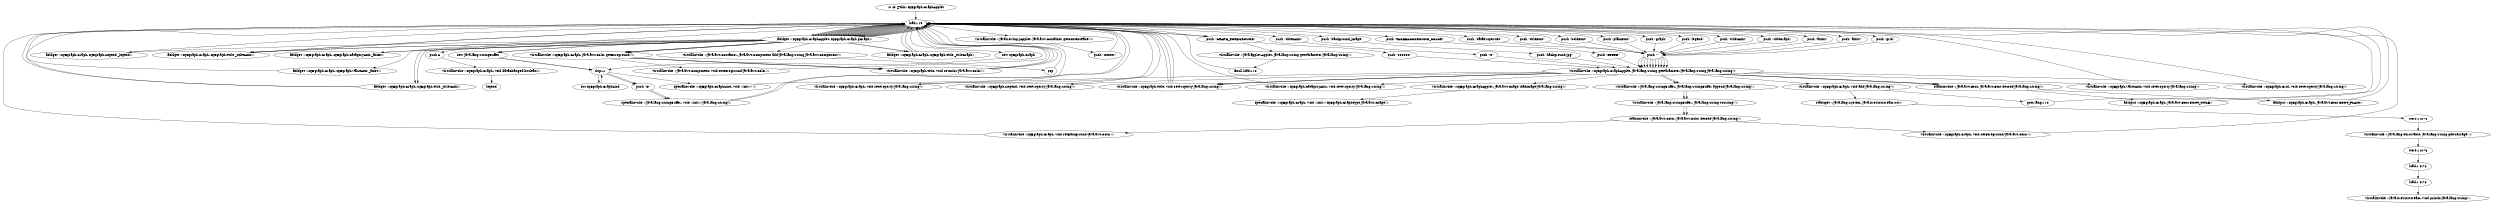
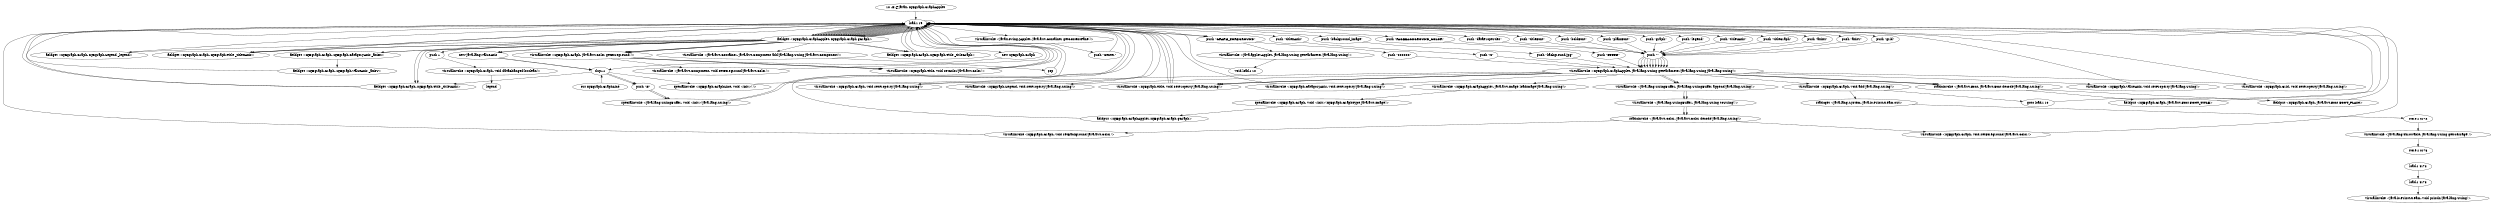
  digraph {
    n1 [label="load.r r9"]
-   "r0 := @this: KJEgraph.GraphApplet"
+   "r0 := @this: KJEgraph.GraphApplet" [label="r0 := @javax: KJEgraph.GraphApplet"]
    "new KJEgraph.Graph"
    "push \"background_image\""
    "fieldget <KJEgraph.GraphApplet: KJEgraph.Graph gGraph>"
    "push \"titleFont\""
    "push \"boldFont\""
    "push \"plainFont\""
    "push \"graph\""
    "push \"PAGEBACKGROUND_COLOR\""
    "push \"legend\""
    "push \"titleXAxis\""
    "push \"titleYAxis\""
    "push \"titleGraph\""
    "push \"axisX\""
    "push \"axisY\""
    "push \"grid\""
    "push \"GRAPH_FOREGROUND\""
    "push \"dataProperties\""
    "virtualinvoke <javax.swing.JApplet: java.awt.Container getContentPane()>"
    "dup1.r"
    "push \"background.jpg\""
-   "new java.lang.StringBuffer"
+   "new java.lang.StringBuffer" [label="new java.lang.ValueAxis"]
    "fieldget <KJEgraph.Graph: KJEgraph.Legend _legend>"
    "fieldget <KJEgraph.Graph: KJEgraph.Title _titleXAxis>"
    "fieldget <KJEgraph.Graph: KJEgraph.Title _titleYAxis>"
    "fieldget <KJEgraph.Graph: KJEgraph.Title _titleGraph>"
    "fieldget <KJEgraph.Graph: KJEgraph.CatagoryAxis _axisX>"
    "fieldget <KJEgraph.Graph: KJEgraph.ValueAxis _axisY>"
    "virtualinvoke <KJEgraph.Graph: java.awt.Color getForeground()>"
    "virtualinvoke <java.awt.Container: java.awt.Component add(java.lang.String,java.awt.Component)>"
-   "push 1" [label="push 6"]
+   "push 1"
    "push \"\""
    "push \"FFFFF\""
    "push \"X\""
    "virtualinvoke <java.applet.Applet: java.lang.String getParameter(java.lang.String)>"
    "push \"000000\""
    "push \"Center\""
    n39 [label="out KJEgraph.GraphLine"]
    "specialinvoke <KJEgraph.GraphLine: void <init>()>"
    "push \"#\""
    "specialinvoke <java.lang.StringBuffer: void <init>(java.lang.String)>"
    "virtualinvoke <KJEgraph.GraphApplet: java.lang.String getParameter(java.lang.String,java.lang.String)>"
    "virtualinvoke <KJEgraph.GraphApplet: java.awt.Image loadImage(java.lang.String)>"
    "staticinvoke <java.awt.Font: java.awt.Font decode(java.lang.String)>"
    "virtualinvoke <KJEgraph.Graph: void setProperty(java.lang.String)>"
    "virtualinvoke <java.lang.StringBuffer: java.lang.StringBuffer append(java.lang.String)>"
    "virtualinvoke <KJEgraph.Legend: void setProperty(java.lang.String)>"
    "virtualinvoke <KJEgraph.Title: void setProperty(java.lang.String)>"
    "virtualinvoke <KJEgraph.CatagoryAxis: void setProperty(java.lang.String)>"
    "virtualinvoke <KJEgraph.ValueAxis: void setProperty(java.lang.String)>"
    "virtualinvoke <KJEgraph.Grid: void setProperty(java.lang.String)>"
    "virtualinvoke <KJEgraph.Graph: void add(java.lang.String)>"
    "specialinvoke <KJEgraph.Graph: void <init>(KJEgraph.GraphType,java.awt.Image)>"
    "fieldput <KJEgraph.Graph: java.awt.Font FONT_TITLE>"
    "fieldput <KJEgraph.Graph: java.awt.Font FONT_PLAIN>"
    "virtualinvoke <java.lang.StringBuffer: java.lang.String toString()>"
-   "goto load.r r0" [label="goto lang.r r0"]
+   "goto load.r r0"
    "staticget <java.lang.System: java.io.PrintStream out>"
+   "fieldput <KJEgraph.GraphApplet: KJEgraph.Graph gGraph>"
    "virtualinvoke <java.awt.Component: void setForeground(java.awt.Color)>"
    "virtualinvoke <KJEgraph.Title: void setColor(java.awt.Color)>"
    pop
    "virtualinvoke <KJEgraph.Graph: void dataChanged(boolean)>"
    "staticinvoke <java.awt.Color: java.awt.Color decode(java.lang.String)>"
    "virtualinvoke <KJEgraph.Graph: void setBackground(java.awt.Color)>"
    "virtualinvoke <KJEgraph.Graph: void setForeground(java.awt.Color)>"
-   "ifnull load.r r0"
+   "ifnull load.r r0" [label="void load.r r0"]
    "store.r $r72"
    n70 [label=legend]
    "virtualinvoke <java.lang.Throwable: java.lang.String getMessage()>"
    "store.r $r73"
    "load.r $r72"
    "load.r $r73"
    "virtualinvoke <java.io.PrintStream: void println(java.lang.String)>"
    n1 -> n1
    n1 -> n1
    n1 -> "new KJEgraph.Graph"
    n1 -> "push \"background_image\""
    n1 -> "fieldget <KJEgraph.GraphApplet: KJEgraph.Graph gGraph>"
    n1 -> "fieldget <KJEgraph.GraphApplet: KJEgraph.Graph gGraph>"
    n1 -> "fieldget <KJEgraph.GraphApplet: KJEgraph.Graph gGraph>"
    n1 -> "fieldget <KJEgraph.GraphApplet: KJEgraph.Graph gGraph>"
    n1 -> "fieldget <KJEgraph.GraphApplet: KJEgraph.Graph gGraph>"
    n1 -> "fieldget <KJEgraph.GraphApplet: KJEgraph.Graph gGraph>"
    n1 -> "fieldget <KJEgraph.GraphApplet: KJEgraph.Graph gGraph>"
    n1 -> "fieldget <KJEgraph.GraphApplet: KJEgraph.Graph gGraph>"
    n1 -> "fieldget <KJEgraph.GraphApplet: KJEgraph.Graph gGraph>"
    n1 -> "fieldget <KJEgraph.GraphApplet: KJEgraph.Graph gGraph>"
    n1 -> "fieldget <KJEgraph.GraphApplet: KJEgraph.Graph gGraph>"
    n1 -> "fieldget <KJEgraph.GraphApplet: KJEgraph.Graph gGraph>"
    n1 -> "fieldget <KJEgraph.GraphApplet: KJEgraph.Graph gGraph>"
    n1 -> "fieldget <KJEgraph.GraphApplet: KJEgraph.Graph gGraph>"
    n1 -> "fieldget <KJEgraph.GraphApplet: KJEgraph.Graph gGraph>"
    n1 -> "fieldget <KJEgraph.GraphApplet: KJEgraph.Graph gGraph>"
    n1 -> "fieldget <KJEgraph.GraphApplet: KJEgraph.Graph gGraph>"
    n1 -> "fieldget <KJEgraph.GraphApplet: KJEgraph.Graph gGraph>"
    n1 -> "fieldget <KJEgraph.GraphApplet: KJEgraph.Graph gGraph>"
    n1 -> "fieldget <KJEgraph.GraphApplet: KJEgraph.Graph gGraph>"
    n1 -> "fieldget <KJEgraph.GraphApplet: KJEgraph.Graph gGraph>"
    n1 -> "fieldget <KJEgraph.GraphApplet: KJEgraph.Graph gGraph>"
    n1 -> "fieldget <KJEgraph.GraphApplet: KJEgraph.Graph gGraph>"
    n1 -> "push \"titleFont\""
    n1 -> "push \"boldFont\""
    n1 -> "push \"plainFont\""
    n1 -> "push \"graph\""
    n1 -> "push \"PAGEBACKGROUND_COLOR\""
    n1 -> "push \"legend\""
    n1 -> "push \"titleXAxis\""
    n1 -> "push \"titleYAxis\""
    n1 -> "push \"titleGraph\""
    n1 -> "push \"axisX\""
    n1 -> "push \"axisY\""
    n1 -> "push \"grid\""
    n1 -> "push \"GRAPH_FOREGROUND\""
    n1 -> "push \"GRAPH_FOREGROUND\""
    n1 -> "push \"dataProperties\""
    n1 -> "virtualinvoke <javax.swing.JApplet: java.awt.Container getContentPane()>"
    "r0 := @this: KJEgraph.GraphApplet" -> n1
    "new KJEgraph.Graph" -> "dup1.r"
    "push \"background_image\"" -> "push \"background.jpg\""
    "fieldget <KJEgraph.GraphApplet: KJEgraph.Graph gGraph>" -> n1
    "fieldget <KJEgraph.GraphApplet: KJEgraph.Graph gGraph>" -> n1
    "fieldget <KJEgraph.GraphApplet: KJEgraph.Graph gGraph>" -> n1
    "fieldget <KJEgraph.GraphApplet: KJEgraph.Graph gGraph>" -> n1
    "fieldget <KJEgraph.GraphApplet: KJEgraph.Graph gGraph>" -> n1
    "fieldget <KJEgraph.GraphApplet: KJEgraph.Graph gGraph>" -> "new java.lang.StringBuffer"
    "fieldget <KJEgraph.GraphApplet: KJEgraph.Graph gGraph>" -> "new java.lang.StringBuffer"
    "fieldget <KJEgraph.GraphApplet: KJEgraph.Graph gGraph>" -> "fieldget <KJEgraph.Graph: KJEgraph.Legend _legend>"
    "fieldget <KJEgraph.GraphApplet: KJEgraph.Graph gGraph>" -> "fieldget <KJEgraph.Graph: KJEgraph.Title _titleXAxis>"
    "fieldget <KJEgraph.GraphApplet: KJEgraph.Graph gGraph>" -> "fieldget <KJEgraph.Graph: KJEgraph.Title _titleXAxis>"
    "fieldget <KJEgraph.GraphApplet: KJEgraph.Graph gGraph>" -> "fieldget <KJEgraph.Graph: KJEgraph.Title _titleYAxis>"
    "fieldget <KJEgraph.GraphApplet: KJEgraph.Graph gGraph>" -> "fieldget <KJEgraph.Graph: KJEgraph.Title _titleYAxis>"
    "fieldget <KJEgraph.GraphApplet: KJEgraph.Graph gGraph>" -> "fieldget <KJEgraph.Graph: KJEgraph.Title _titleGraph>"
    "fieldget <KJEgraph.GraphApplet: KJEgraph.Graph gGraph>" -> "fieldget <KJEgraph.Graph: KJEgraph.Title _titleGraph>"
    "fieldget <KJEgraph.GraphApplet: KJEgraph.Graph gGraph>" -> "fieldget <KJEgraph.Graph: KJEgraph.CatagoryAxis _axisX>"
-   "fieldget <KJEgraph.GraphApplet: KJEgraph.Graph gGraph>" -> "fieldget <KJEgraph.Graph: KJEgraph.ValueAxis _axisY>"
+   "fieldget <KJEgraph.Graph: KJEgraph.CatagoryAxis _axisX>" -> "fieldget <KJEgraph.Graph: KJEgraph.ValueAxis _axisY>"
    "fieldget <KJEgraph.GraphApplet: KJEgraph.Graph gGraph>" -> "virtualinvoke <KJEgraph.Graph: java.awt.Color getForeground()>"
    "fieldget <KJEgraph.GraphApplet: KJEgraph.Graph gGraph>" -> "virtualinvoke <KJEgraph.Graph: java.awt.Color getForeground()>"
    "fieldget <KJEgraph.GraphApplet: KJEgraph.Graph gGraph>" -> "virtualinvoke <KJEgraph.Graph: java.awt.Color getForeground()>"
    "fieldget <KJEgraph.GraphApplet: KJEgraph.Graph gGraph>" -> "virtualinvoke <KJEgraph.Graph: java.awt.Color getForeground()>"
    "fieldget <KJEgraph.GraphApplet: KJEgraph.Graph gGraph>" -> "virtualinvoke <java.awt.Container: java.awt.Component add(java.lang.String,java.awt.Component)>"
    "fieldget <KJEgraph.GraphApplet: KJEgraph.Graph gGraph>" -> "push 1"
    "push \"titleFont\"" -> "push \"\""
    "push \"boldFont\"" -> "push \"\""
    "push \"plainFont\"" -> "push \"\""
    "push \"graph\"" -> "push \"\""
    "push \"PAGEBACKGROUND_COLOR\"" -> "push \"FFFFF\""
    "push \"legend\"" -> "push \"\""
    "push \"titleXAxis\"" -> "push \"X\""
    "push \"titleYAxis\"" -> "push \"\""
    "push \"titleGraph\"" -> "push \"\""
    "push \"axisX\"" -> "push \"\""
    "push \"axisY\"" -> "push \"\""
    "push \"grid\"" -> "push \"\""
    "push \"GRAPH_FOREGROUND\"" -> "virtualinvoke <java.applet.Applet: java.lang.String getParameter(java.lang.String)>"
    "push \"GRAPH_FOREGROUND\"" -> "push \"000000\""
    "push \"dataProperties\"" -> "push \"\""
    "virtualinvoke <javax.swing.JApplet: java.awt.Container getContentPane()>" -> "push \"Center\""
-   "dup1.r" -> n39
+   "dup1.r" -> "fieldget <KJEgraph.Graph: KJEgraph.Title _titleYAxis>"
    "dup1.r" -> "specialinvoke <KJEgraph.GraphLine: void <init>()>"
    "dup1.r" -> "push \"#\""
    "dup1.r" -> "push \"#\""
    "push \"background.jpg\"" -> "virtualinvoke <KJEgraph.GraphApplet: java.lang.String getParameter(java.lang.String,java.lang.String)>"
    "new java.lang.StringBuffer" -> "dup1.r"
    "new java.lang.StringBuffer" -> "dup1.r"
    "fieldget <KJEgraph.Graph: KJEgraph.Legend _legend>" -> n1
    "fieldget <KJEgraph.Graph: KJEgraph.Title _titleXAxis>" -> n1
    "fieldget <KJEgraph.Graph: KJEgraph.Title _titleXAxis>" -> n1
    "fieldget <KJEgraph.Graph: KJEgraph.Title _titleYAxis>" -> n1
    "fieldget <KJEgraph.Graph: KJEgraph.Title _titleYAxis>" -> n1
    "fieldget <KJEgraph.Graph: KJEgraph.Title _titleGraph>" -> n1
    "fieldget <KJEgraph.Graph: KJEgraph.Title _titleGraph>" -> n1
    "fieldget <KJEgraph.Graph: KJEgraph.CatagoryAxis _axisX>" -> n1
    "fieldget <KJEgraph.Graph: KJEgraph.ValueAxis _axisY>" -> n1
    "virtualinvoke <KJEgraph.Graph: java.awt.Color getForeground()>" -> "virtualinvoke <java.awt.Component: void setForeground(java.awt.Color)>"
    "virtualinvoke <KJEgraph.Graph: java.awt.Color getForeground()>" -> "virtualinvoke <KJEgraph.Title: void setColor(java.awt.Color)>"
    "virtualinvoke <KJEgraph.Graph: java.awt.Color getForeground()>" -> "virtualinvoke <KJEgraph.Title: void setColor(java.awt.Color)>"
    "virtualinvoke <KJEgraph.Graph: java.awt.Color getForeground()>" -> "virtualinvoke <KJEgraph.Title: void setColor(java.awt.Color)>"
    "virtualinvoke <java.awt.Container: java.awt.Component add(java.lang.String,java.awt.Component)>" -> pop
    "push 1" -> "virtualinvoke <KJEgraph.Graph: void dataChanged(boolean)>"
    "push \"\"" -> "virtualinvoke <KJEgraph.GraphApplet: java.lang.String getParameter(java.lang.String,java.lang.String)>"
    "push \"\"" -> "virtualinvoke <KJEgraph.GraphApplet: java.lang.String getParameter(java.lang.String,java.lang.String)>"
    "push \"\"" -> "virtualinvoke <KJEgraph.GraphApplet: java.lang.String getParameter(java.lang.String,java.lang.String)>"
    "push \"\"" -> "virtualinvoke <KJEgraph.GraphApplet: java.lang.String getParameter(java.lang.String,java.lang.String)>"
    "push \"\"" -> "virtualinvoke <KJEgraph.GraphApplet: java.lang.String getParameter(java.lang.String,java.lang.String)>"
    "push \"\"" -> "virtualinvoke <KJEgraph.GraphApplet: java.lang.String getParameter(java.lang.String,java.lang.String)>"
    "push \"\"" -> "virtualinvoke <KJEgraph.GraphApplet: java.lang.String getParameter(java.lang.String,java.lang.String)>"
    "push \"\"" -> "virtualinvoke <KJEgraph.GraphApplet: java.lang.String getParameter(java.lang.String,java.lang.String)>"
    "push \"\"" -> "virtualinvoke <KJEgraph.GraphApplet: java.lang.String getParameter(java.lang.String,java.lang.String)>"
    "push \"\"" -> "virtualinvoke <KJEgraph.GraphApplet: java.lang.String getParameter(java.lang.String,java.lang.String)>"
    "push \"\"" -> "virtualinvoke <KJEgraph.GraphApplet: java.lang.String getParameter(java.lang.String,java.lang.String)>"
    "push \"FFFFF\"" -> "virtualinvoke <KJEgraph.GraphApplet: java.lang.String getParameter(java.lang.String,java.lang.String)>"
    "push \"X\"" -> "virtualinvoke <KJEgraph.GraphApplet: java.lang.String getParameter(java.lang.String,java.lang.String)>"
    "virtualinvoke <java.applet.Applet: java.lang.String getParameter(java.lang.String)>" -> "ifnull load.r r0"
    "push \"000000\"" -> "virtualinvoke <KJEgraph.GraphApplet: java.lang.String getParameter(java.lang.String,java.lang.String)>"
    "push \"Center\"" -> n1
    n39 -> "dup1.r"
    "specialinvoke <KJEgraph.GraphLine: void <init>()>" -> n1
    "push \"#\"" -> "specialinvoke <java.lang.StringBuffer: void <init>(java.lang.String)>"
    "push \"#\"" -> "specialinvoke <java.lang.StringBuffer: void <init>(java.lang.String)>"
    "specialinvoke <java.lang.StringBuffer: void <init>(java.lang.String)>" -> n1
    "specialinvoke <java.lang.StringBuffer: void <init>(java.lang.String)>" -> n1
    "virtualinvoke <KJEgraph.GraphApplet: java.lang.String getParameter(java.lang.String,java.lang.String)>" -> "virtualinvoke <KJEgraph.GraphApplet: java.awt.Image loadImage(java.lang.String)>"
    "virtualinvoke <KJEgraph.GraphApplet: java.lang.String getParameter(java.lang.String,java.lang.String)>" -> "staticinvoke <java.awt.Font: java.awt.Font decode(java.lang.String)>"
    "virtualinvoke <KJEgraph.GraphApplet: java.lang.String getParameter(java.lang.String,java.lang.String)>" -> "staticinvoke <java.awt.Font: java.awt.Font decode(java.lang.String)>"
    "virtualinvoke <KJEgraph.GraphApplet: java.lang.String getParameter(java.lang.String,java.lang.String)>" -> "staticinvoke <java.awt.Font: java.awt.Font decode(java.lang.String)>"
    "virtualinvoke <KJEgraph.GraphApplet: java.lang.String getParameter(java.lang.String,java.lang.String)>" -> "virtualinvoke <KJEgraph.Graph: void setProperty(java.lang.String)>"
    "virtualinvoke <KJEgraph.GraphApplet: java.lang.String getParameter(java.lang.String,java.lang.String)>" -> "virtualinvoke <java.lang.StringBuffer: java.lang.StringBuffer append(java.lang.String)>"
    "virtualinvoke <KJEgraph.GraphApplet: java.lang.String getParameter(java.lang.String,java.lang.String)>" -> "virtualinvoke <java.lang.StringBuffer: java.lang.StringBuffer append(java.lang.String)>"
    "virtualinvoke <KJEgraph.GraphApplet: java.lang.String getParameter(java.lang.String,java.lang.String)>" -> "virtualinvoke <KJEgraph.Legend: void setProperty(java.lang.String)>"
    "virtualinvoke <KJEgraph.GraphApplet: java.lang.String getParameter(java.lang.String,java.lang.String)>" -> "virtualinvoke <KJEgraph.Title: void setProperty(java.lang.String)>"
    "virtualinvoke <KJEgraph.GraphApplet: java.lang.String getParameter(java.lang.String,java.lang.String)>" -> "virtualinvoke <KJEgraph.Title: void setProperty(java.lang.String)>"
    "virtualinvoke <KJEgraph.GraphApplet: java.lang.String getParameter(java.lang.String,java.lang.String)>" -> "virtualinvoke <KJEgraph.Title: void setProperty(java.lang.String)>"
    "virtualinvoke <KJEgraph.GraphApplet: java.lang.String getParameter(java.lang.String,java.lang.String)>" -> "virtualinvoke <KJEgraph.CatagoryAxis: void setProperty(java.lang.String)>"
    "virtualinvoke <KJEgraph.GraphApplet: java.lang.String getParameter(java.lang.String,java.lang.String)>" -> "virtualinvoke <KJEgraph.ValueAxis: void setProperty(java.lang.String)>"
    "virtualinvoke <KJEgraph.GraphApplet: java.lang.String getParameter(java.lang.String,java.lang.String)>" -> "virtualinvoke <KJEgraph.Grid: void setProperty(java.lang.String)>"
    "virtualinvoke <KJEgraph.GraphApplet: java.lang.String getParameter(java.lang.String,java.lang.String)>" -> "virtualinvoke <KJEgraph.Graph: void add(java.lang.String)>"
    "virtualinvoke <KJEgraph.GraphApplet: java.awt.Image loadImage(java.lang.String)>" -> "specialinvoke <KJEgraph.Graph: void <init>(KJEgraph.GraphType,java.awt.Image)>"
    "staticinvoke <java.awt.Font: java.awt.Font decode(java.lang.String)>" -> "fieldput <KJEgraph.Graph: java.awt.Font FONT_TITLE>"
    "staticinvoke <java.awt.Font: java.awt.Font decode(java.lang.String)>" -> "fieldput <KJEgraph.Graph: java.awt.Font FONT_PLAIN>"
    "virtualinvoke <KJEgraph.Graph: void setProperty(java.lang.String)>" -> n1
    "virtualinvoke <java.lang.StringBuffer: java.lang.StringBuffer append(java.lang.String)>" -> "virtualinvoke <java.lang.StringBuffer: java.lang.String toString()>"
    "virtualinvoke <java.lang.StringBuffer: java.lang.StringBuffer append(java.lang.String)>" -> "virtualinvoke <java.lang.StringBuffer: java.lang.String toString()>"
    "virtualinvoke <KJEgraph.Legend: void setProperty(java.lang.String)>" -> n1
    "virtualinvoke <KJEgraph.Title: void setProperty(java.lang.String)>" -> n1
    "virtualinvoke <KJEgraph.Title: void setProperty(java.lang.String)>" -> n1
    "virtualinvoke <KJEgraph.Title: void setProperty(java.lang.String)>" -> n1
    "virtualinvoke <KJEgraph.CatagoryAxis: void setProperty(java.lang.String)>" -> n1
    "virtualinvoke <KJEgraph.ValueAxis: void setProperty(java.lang.String)>" -> n1
    "virtualinvoke <KJEgraph.Grid: void setProperty(java.lang.String)>" -> n1
    "virtualinvoke <KJEgraph.Graph: void add(java.lang.String)>" -> "goto load.r r0"
    "virtualinvoke <KJEgraph.Graph: void add(java.lang.String)>" -> "staticget <java.lang.System: java.io.PrintStream out>"
+   "specialinvoke <KJEgraph.Graph: void <init>(KJEgraph.GraphType,java.awt.Image)>" -> "fieldput <KJEgraph.GraphApplet: KJEgraph.Graph gGraph>"
    "fieldput <KJEgraph.Graph: java.awt.Font FONT_TITLE>" -> n1
    "fieldput <KJEgraph.Graph: java.awt.Font FONT_PLAIN>" -> n1
    "virtualinvoke <java.lang.StringBuffer: java.lang.String toString()>" -> "staticinvoke <java.awt.Color: java.awt.Color decode(java.lang.String)>"
    "virtualinvoke <java.lang.StringBuffer: java.lang.String toString()>" -> "staticinvoke <java.awt.Color: java.awt.Color decode(java.lang.String)>"
    "goto load.r r0" -> n1
    "staticget <java.lang.System: java.io.PrintStream out>" -> "store.r $r72"
+   "fieldput <KJEgraph.GraphApplet: KJEgraph.Graph gGraph>" -> n1
    "virtualinvoke <java.awt.Component: void setForeground(java.awt.Color)>" -> n1
    "virtualinvoke <KJEgraph.Title: void setColor(java.awt.Color)>" -> n1
    "virtualinvoke <KJEgraph.Title: void setColor(java.awt.Color)>" -> n1
    "virtualinvoke <KJEgraph.Title: void setColor(java.awt.Color)>" -> n1
    pop -> n1
    "virtualinvoke <KJEgraph.Graph: void dataChanged(boolean)>" -> n70
    "staticinvoke <java.awt.Color: java.awt.Color decode(java.lang.String)>" -> "virtualinvoke <KJEgraph.Graph: void setBackground(java.awt.Color)>"
    "staticinvoke <java.awt.Color: java.awt.Color decode(java.lang.String)>" -> "virtualinvoke <KJEgraph.Graph: void setForeground(java.awt.Color)>"
    "virtualinvoke <KJEgraph.Graph: void setBackground(java.awt.Color)>" -> n1
    "virtualinvoke <KJEgraph.Graph: void setForeground(java.awt.Color)>" -> n1
    "ifnull load.r r0" -> n1
    "store.r $r72" -> "virtualinvoke <java.lang.Throwable: java.lang.String getMessage()>"
    "virtualinvoke <java.lang.Throwable: java.lang.String getMessage()>" -> "store.r $r73"
-   "store.r $r73" -> "load.r $r72"
    "load.r $r72" -> "load.r $r73"
    "load.r $r73" -> "virtualinvoke <java.io.PrintStream: void println(java.lang.String)>"
  }
